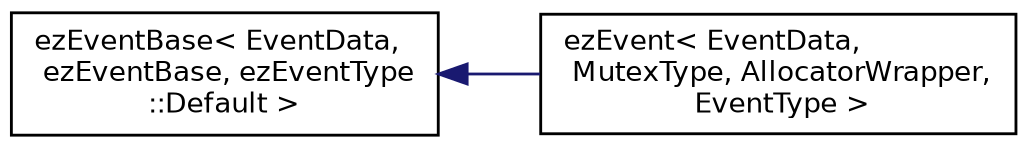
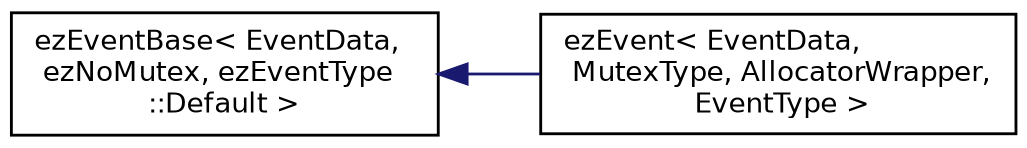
  digraph {
    rankdir=LR
    node [color=black fillcolor=white fontname=Helvetica fontsize=10 shape=record style=filled]
-   n1 [height=0.2 label="ezEventBase\< EventData,\l ezEventBase, ezEventType\l::Default \>" width=0.4]
+   n1 [height=0.2 label="ezEventBase\< EventData,\l ezNoMutex, ezEventType\l::Default \>" width=0.4]
    n2 [height=0.2 label="ezEvent\< EventData,\l MutexType, AllocatorWrapper,\l EventType \>" width=0.4]
    n1 -> n2 [color=midnightblue dir=back fontname=Helvetica fontsize=10 labelfontname=Helvetica labelfontsize=10 style=solid]
  }
